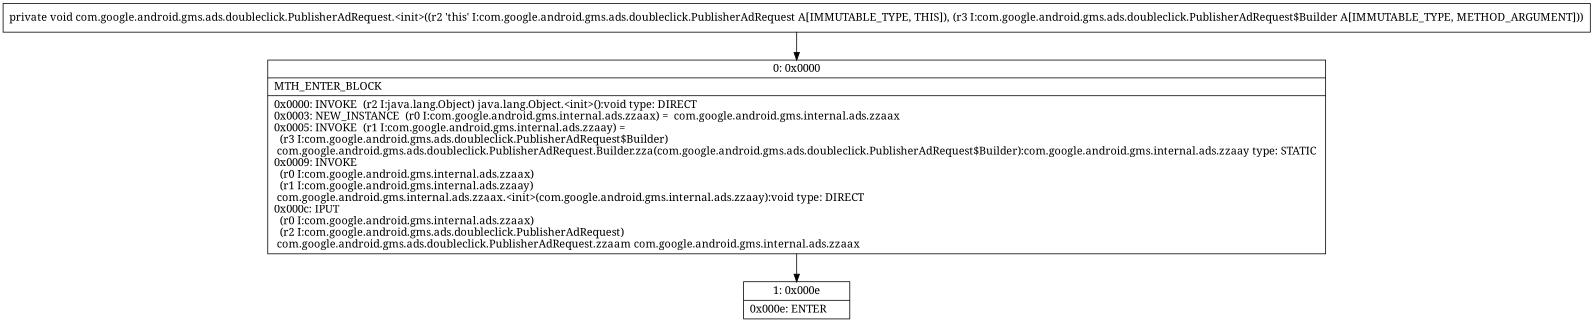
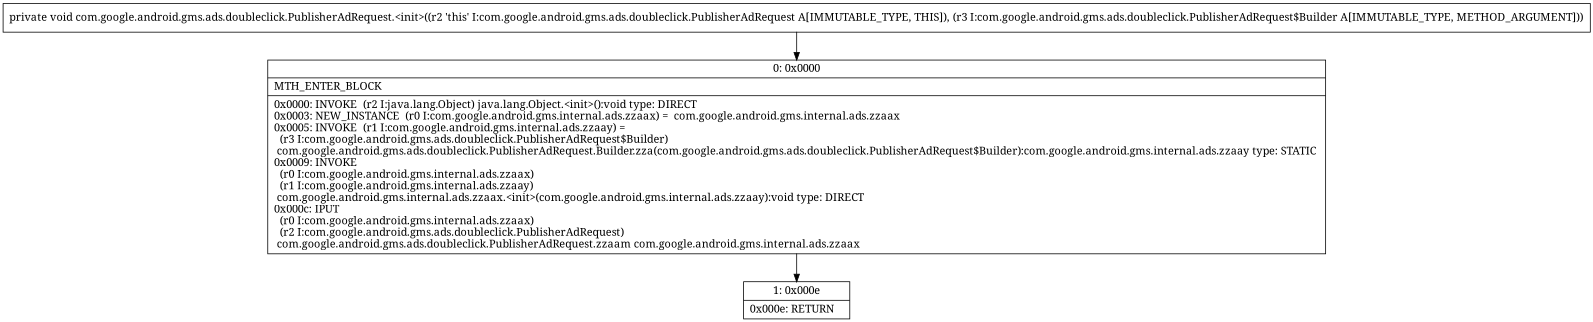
  digraph {
    fontname="Noto Serif"
    node [shape=record fontname="Noto Serif"]
    edge [fontname="Noto Serif"]
    n1 [label="{0\:\ 0x0000|MTH_ENTER_BLOCK\l|0x0000: INVOKE  (r2 I:java.lang.Object) java.lang.Object.\<init\>():void type: DIRECT \l0x0003: NEW_INSTANCE  (r0 I:com.google.android.gms.internal.ads.zzaax) =  com.google.android.gms.internal.ads.zzaax \l0x0005: INVOKE  (r1 I:com.google.android.gms.internal.ads.zzaay) = \l  (r3 I:com.google.android.gms.ads.doubleclick.PublisherAdRequest$Builder)\l com.google.android.gms.ads.doubleclick.PublisherAdRequest.Builder.zza(com.google.android.gms.ads.doubleclick.PublisherAdRequest$Builder):com.google.android.gms.internal.ads.zzaay type: STATIC \l0x0009: INVOKE  \l  (r0 I:com.google.android.gms.internal.ads.zzaax)\l  (r1 I:com.google.android.gms.internal.ads.zzaay)\l com.google.android.gms.internal.ads.zzaax.\<init\>(com.google.android.gms.internal.ads.zzaay):void type: DIRECT \l0x000c: IPUT  \l  (r0 I:com.google.android.gms.internal.ads.zzaax)\l  (r2 I:com.google.android.gms.ads.doubleclick.PublisherAdRequest)\l com.google.android.gms.ads.doubleclick.PublisherAdRequest.zzaam com.google.android.gms.internal.ads.zzaax \l}"]
-   n2 [label="{1\:\ 0x000e|0x000e: ENTER   \l}"]
+   n2 [label="{1\:\ 0x000e|0x000e: RETURN   \l}"]
    n3 [label="{private void com.google.android.gms.ads.doubleclick.PublisherAdRequest.\<init\>((r2 'this' I:com.google.android.gms.ads.doubleclick.PublisherAdRequest A[IMMUTABLE_TYPE, THIS]), (r3 I:com.google.android.gms.ads.doubleclick.PublisherAdRequest$Builder A[IMMUTABLE_TYPE, METHOD_ARGUMENT])) }"]
    n1 -> n2
    n3 -> n1
  }
